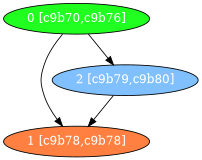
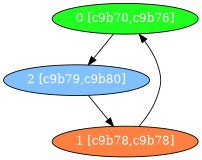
  digraph {
    node [fontcolor="#ffffff" shape=oval style=filled]
    n1 [fillcolor="#20FF20" label="0 [c9b70,c9b76]"]
    n2 [fillcolor="#FF8040" label="1 [c9b78,c9b78]"]
    n3 [fillcolor="#80C0FF" label="2 [c9b79,c9b80]"]
-   n1 -> n2
+   n2 -> n1
    n1 -> n3
    n3 -> n2
  }
